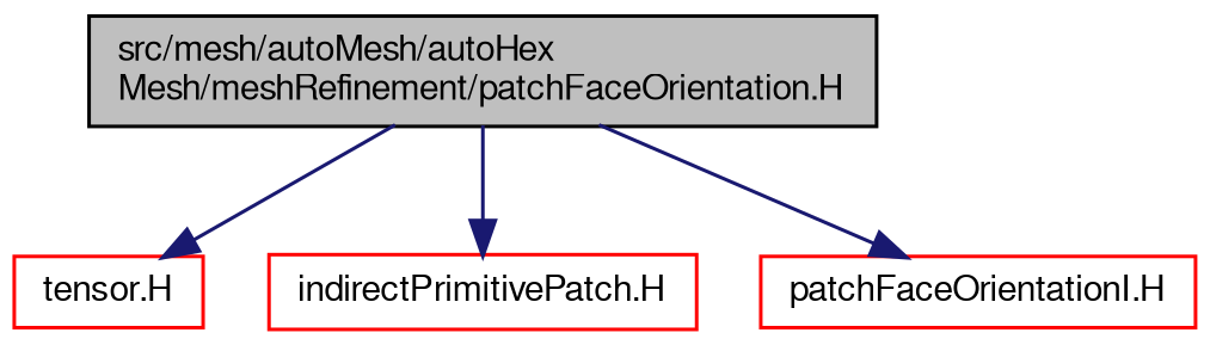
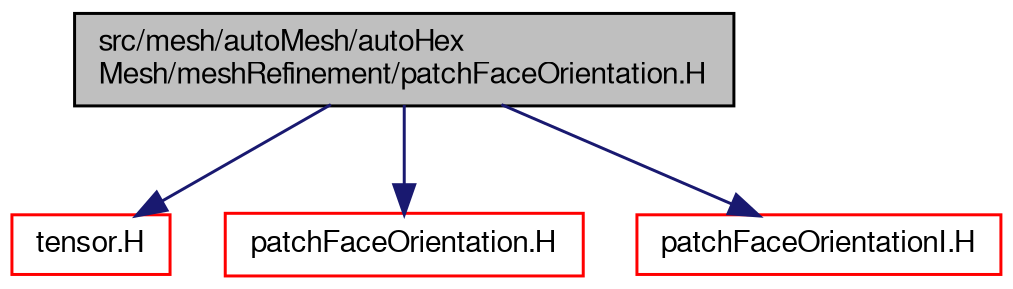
  digraph {
    node [color=red fontname=FreeSans fontsize=10 shape=record]
    edge [color=midnightblue fontname=FreeSans fontsize=10 labelfontname=FreeSans labelfontsize=10 style=solid]
    n1 [color=black fillcolor=grey75 fontcolor=black height=0.2 label="src/mesh/autoMesh/autoHex\lMesh/meshRefinement/patchFaceOrientation.H" style=filled width=0.4]
    n2 [height=0.2 label="tensor.H" width=0.4]
-   n3 [height=0.2 label="indirectPrimitivePatch.H" width=0.4]
+   n3 [height=0.2 label="patchFaceOrientation.H" width=0.4]
    n4 [height=0.2 label="patchFaceOrientationI.H" width=0.4]
    n1 -> n2
    n1 -> n3
    n1 -> n4
  }
